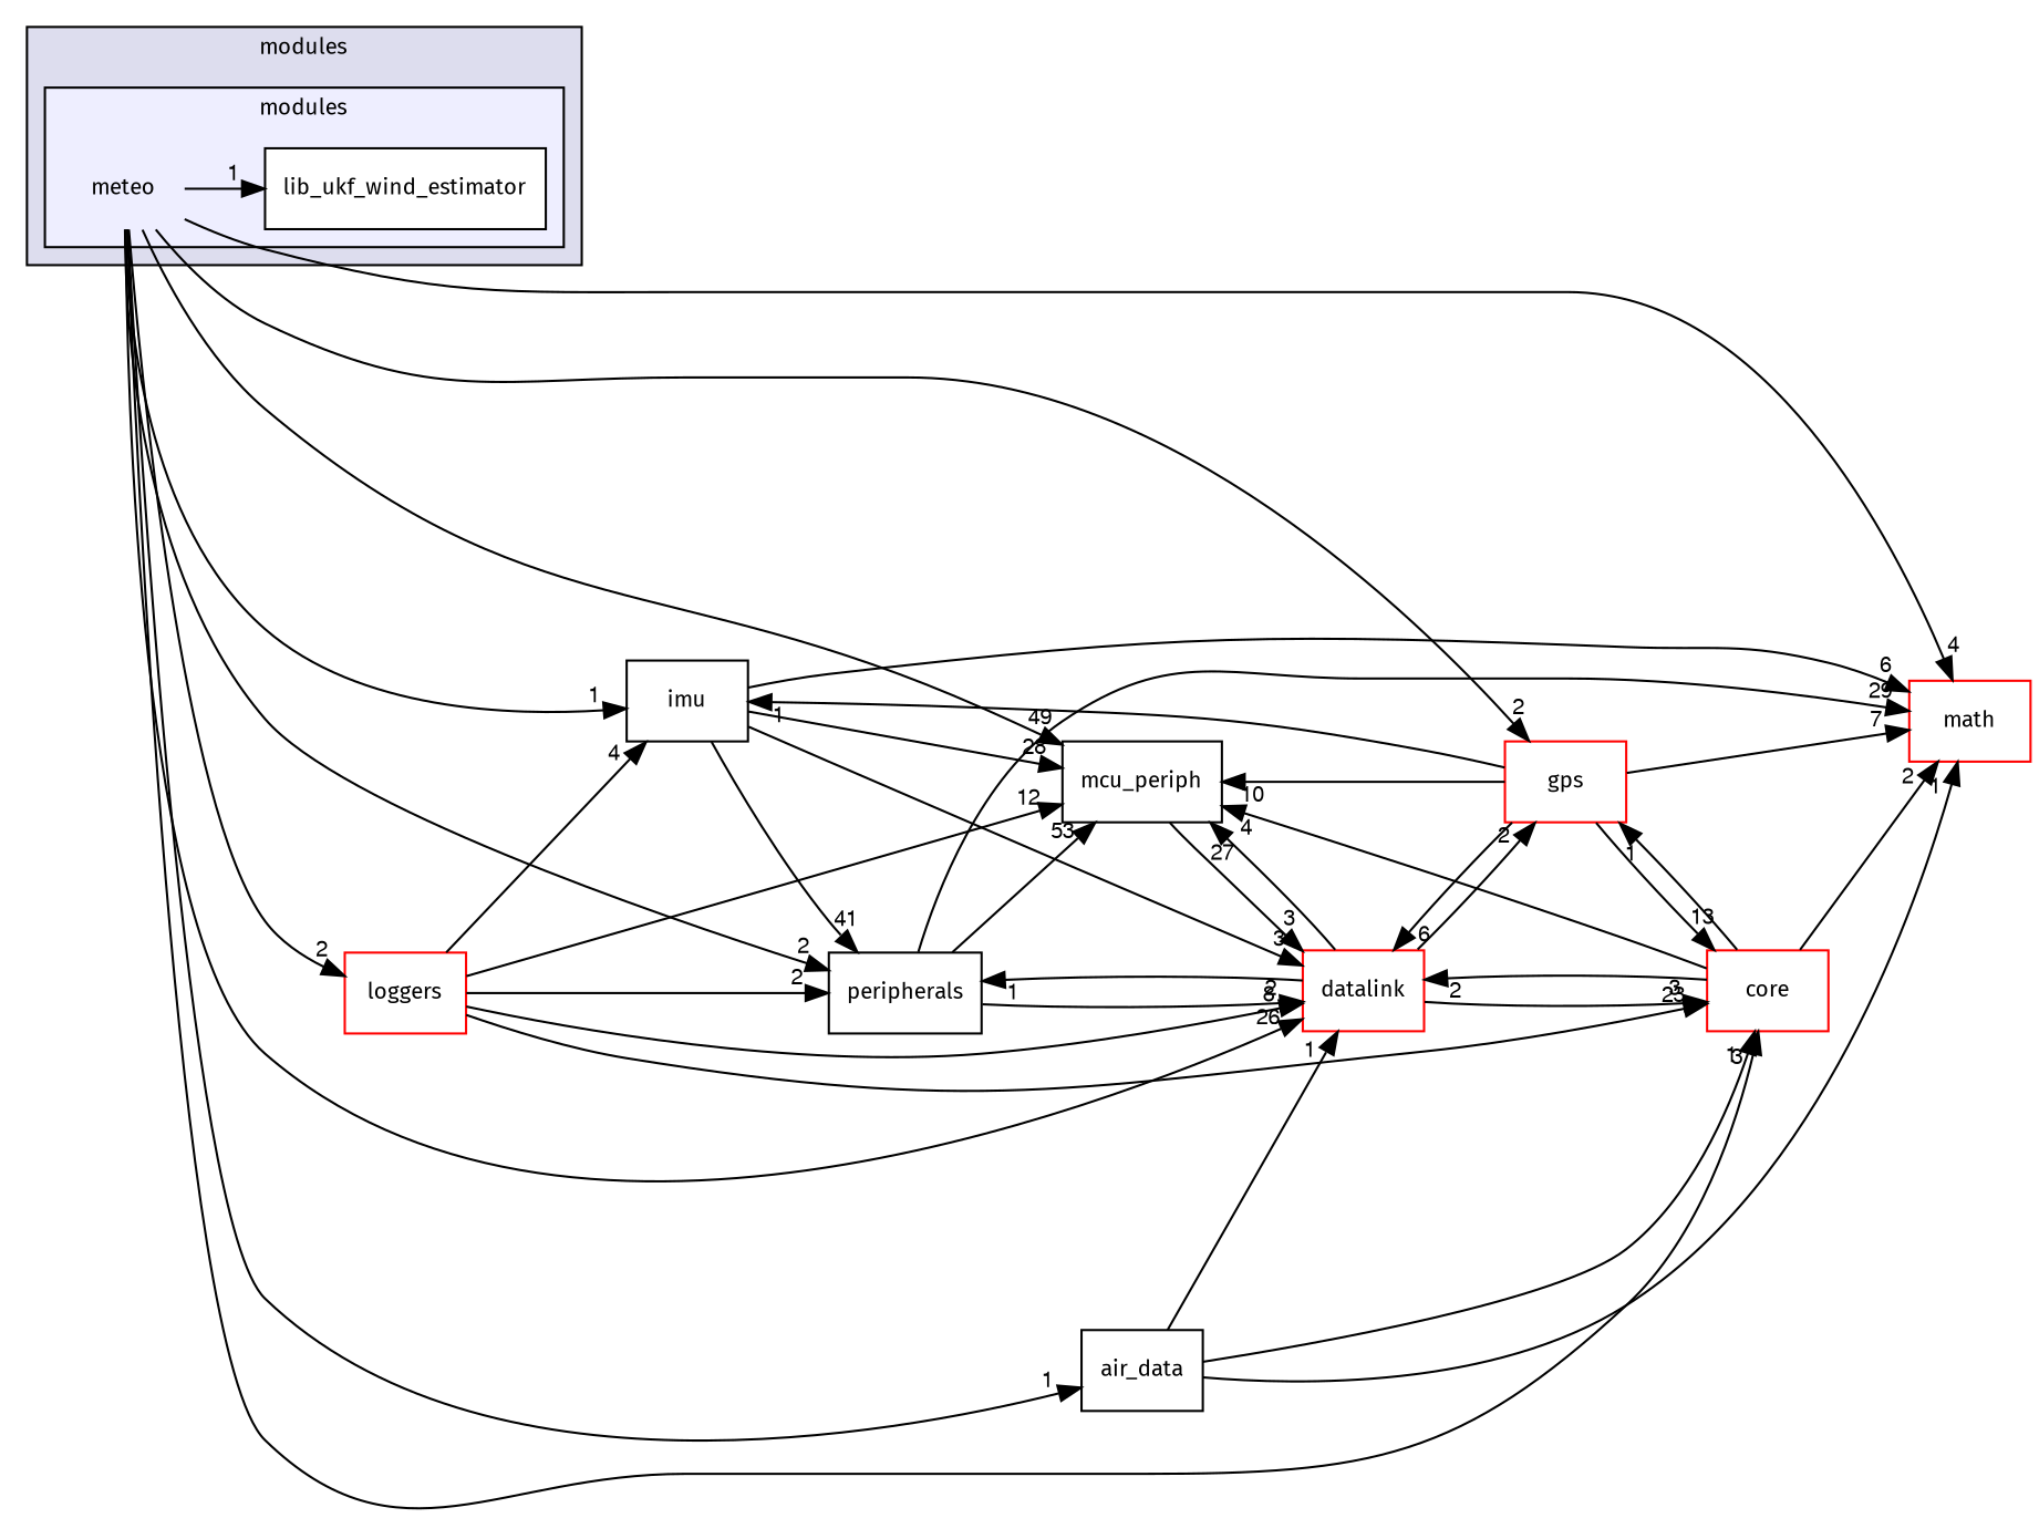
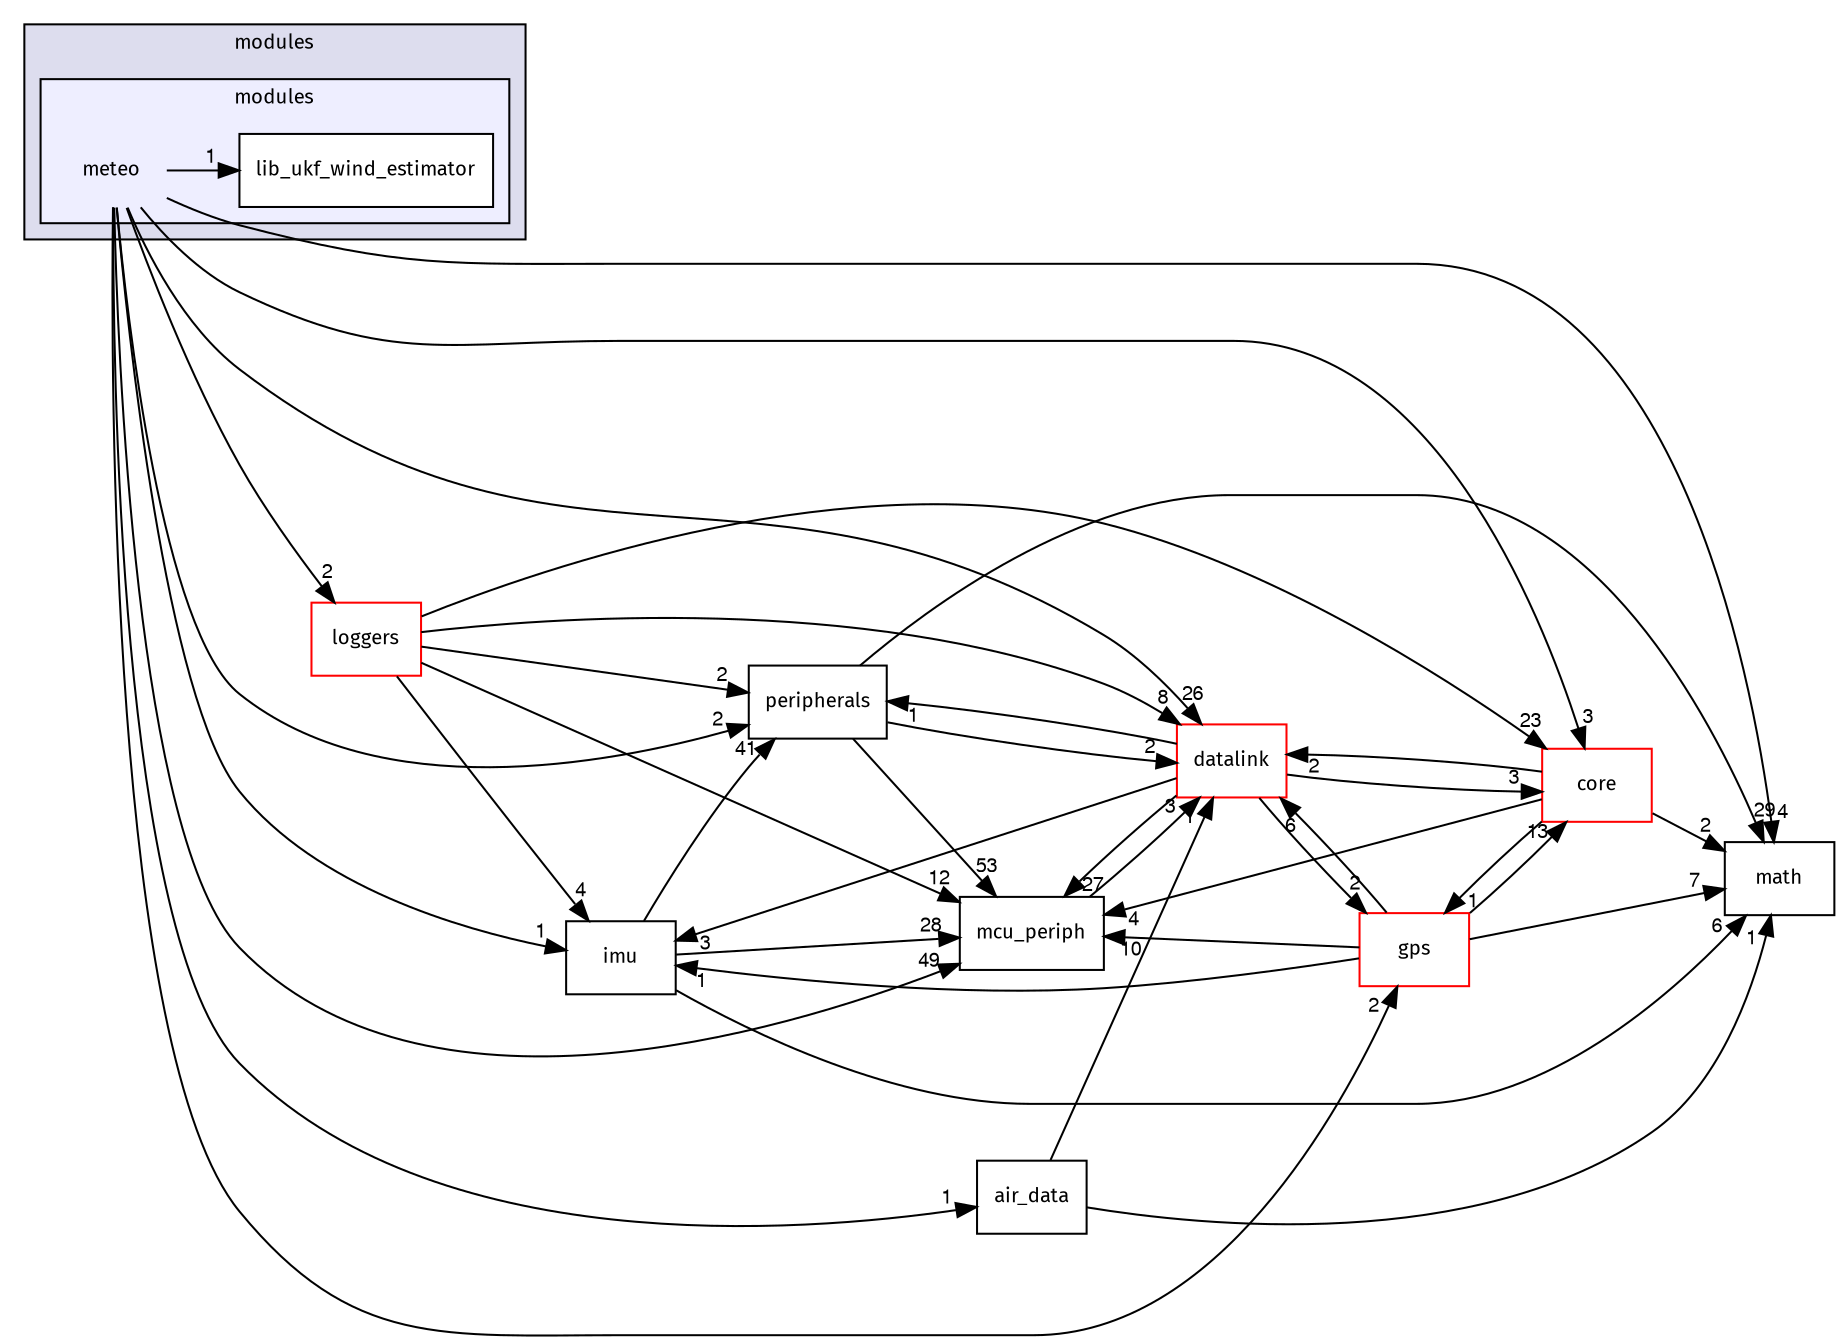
  digraph {
    compound=true
    fontname="Fira Sans"
    rankdir=LR
    node [fontname="Fira Sans" fontsize=10 shape=box]
    edge [fontname="Fira Sans" headlabel=1 labeldistance=1.5 labelfontname=FreeSans labelfontsize=10]
    n1 [label=meteo shape=plaintext]
    n2 [color=black fillcolor=white label=lib_ukf_wind_estimator style=filled]
    n3 [label=imu]
    n4 [label=peripherals]
    n5 [color=red label=core]
    n6 [color=red fillcolor=white label=loggers style=filled]
    n7 [label=mcu_periph]
    n8 [label=air_data]
    n9 [color=red fillcolor=white label=datalink style=filled]
-   n10 [color=red fillcolor=white label=math style=filled]
+   n10 [color=black fillcolor=white label=math style=filled]
    n11 [color=red fillcolor=white label=gps style=filled]
    subgraph cluster_1 {
      bgcolor="#ddddee"
      fontsize=10
      label=modules
      pencolor=black
      subgraph cluster_2 {
        bgcolor="#eeeeff"
        fontsize=10
        label=modules
        pencolor=black
        n1
        n2
      }
    }
    n1 -> n2
    n1 -> n3
    n1 -> n4 [headlabel=2]
    n1 -> n5 [headlabel=3]
    n1 -> n6 [headlabel=2]
    n1 -> n7 [headlabel=49]
    n1 -> n8
    n1 -> n9 [headlabel=26]
    n1 -> n10 [headlabel=4]
    n1 -> n11 [headlabel=2]
    n3 -> n4 [headlabel=41]
    n3 -> n7 [headlabel=28]
-   n3 -> n9 [headlabel=3]
+   n9 -> n3 [headlabel=3]
    n3 -> n10 [headlabel=6]
    n4 -> n7 [headlabel=53]
    n4 -> n9 [headlabel=2]
    n4 -> n10 [headlabel=29]
    n5 -> n7 [headlabel=4]
    n5 -> n9 [headlabel=2]
    n5 -> n10 [headlabel=2]
    n5 -> n11
    n6 -> n3 [headlabel=4]
    n6 -> n4 [headlabel=2]
    n6 -> n5 [headlabel=23]
    n6 -> n7 [headlabel=12]
    n6 -> n9 [headlabel=8]
    n7 -> n9 [headlabel=3]
-   n8 -> n5
    n8 -> n9
    n8 -> n10
    n9 -> n4
    n9 -> n5 [headlabel=3]
    n9 -> n7 [headlabel=27]
    n9 -> n11 [headlabel=2]
    n11 -> n3
    n11 -> n5 [headlabel=13]
    n11 -> n7 [headlabel=10]
    n11 -> n9 [headlabel=6]
    n11 -> n10 [headlabel=7]
  }
